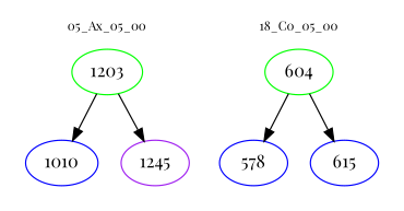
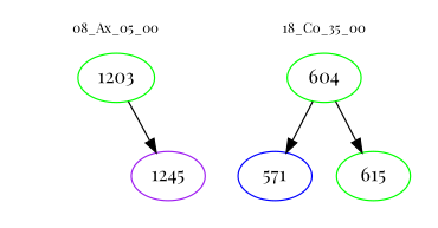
  digraph {
    fontname="Playfair Display"
    node [color=blue fontname="Playfair Display"]
    edge [color=black fontname="Playfair Display"]
    n1 [color=green label=1203]
-   n2 [label=1010]
    n3 [color=purple label=1245]
    n4 [color=green label=604]
-   n5 [label=578]
-   n6 [label=615]
+   n5 [label=571]
+   n6 [color=green label=615]
    subgraph cluster_1 {
      color=white
      fontsize=10
-     label="05_Ax_05_00"
+     label="08_Ax_05_00"
      n1
-     n2
      n3
    }
    subgraph cluster_2 {
      color=white
      fontsize=10
-     label="18_C0_05_00"
+     label="18_C0_35_00"
      n4
      n5
      n6
    }
-   n1 -> n2
    n1 -> n3
    n4 -> n5
    n4 -> n6
  }
